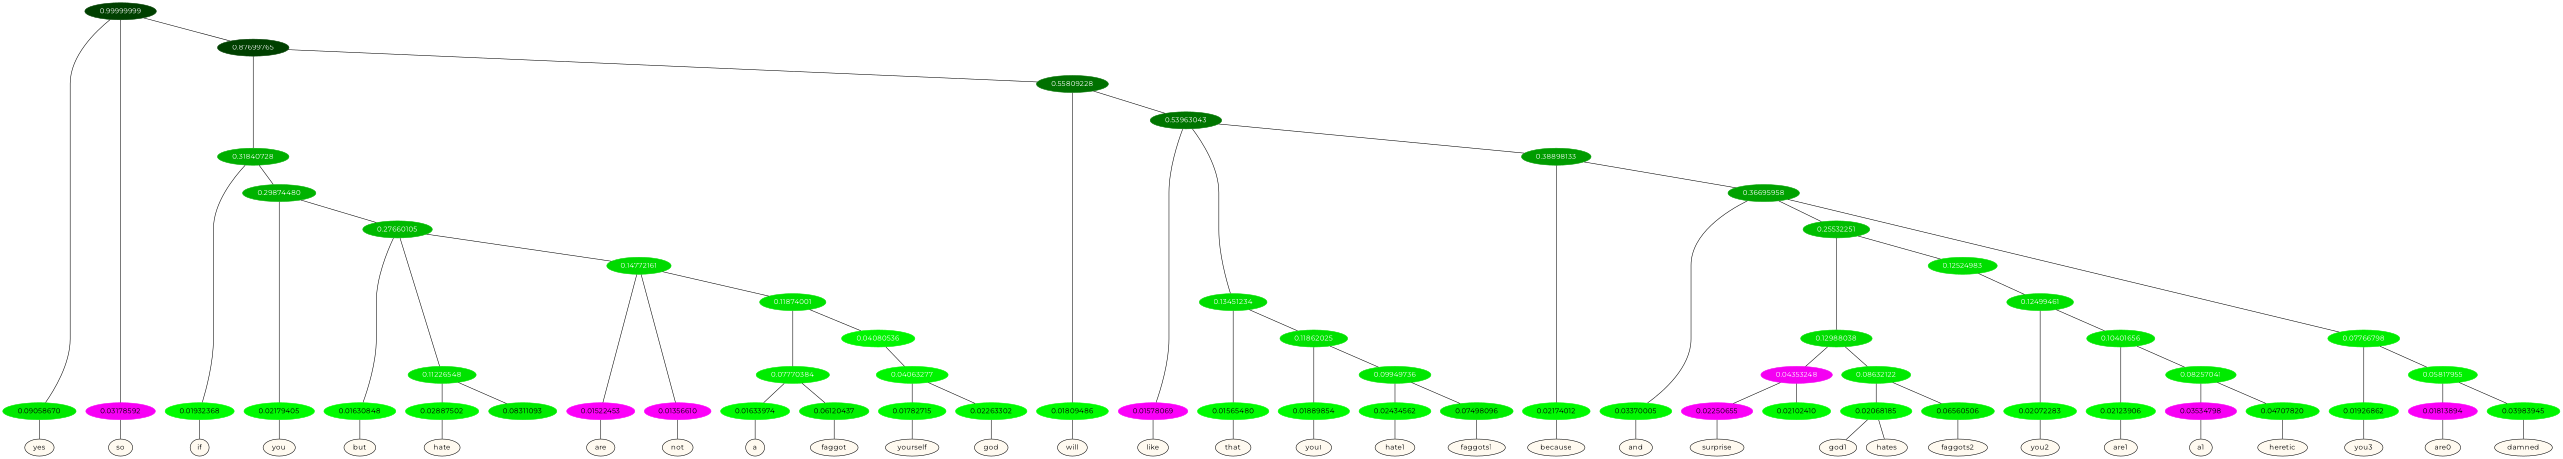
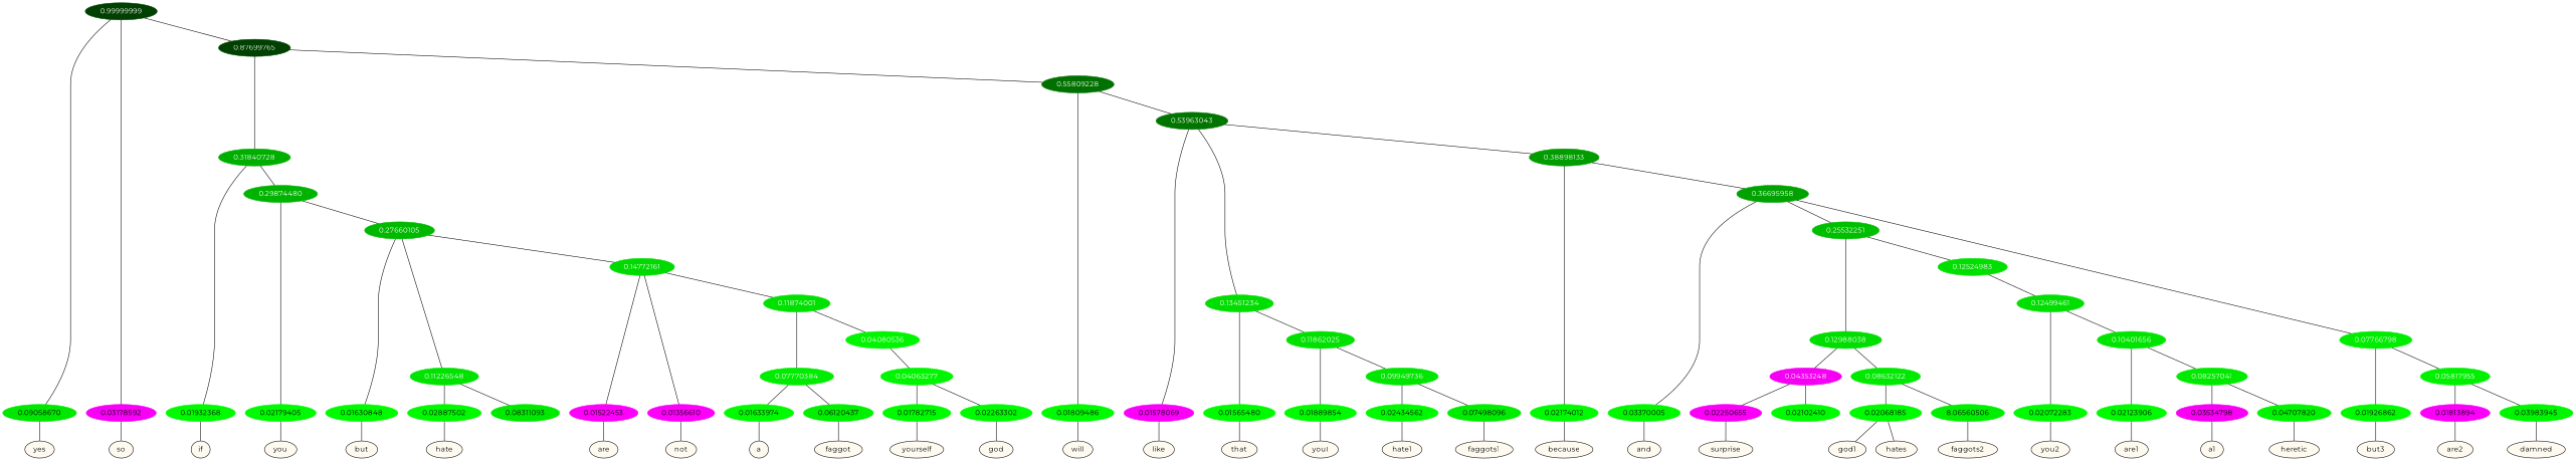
  graph {
    fontname=Montserrat
    node [color=black fontname=Montserrat format=png nodesep=0.001 ordering=out overlap_scaling=0.01 ranksep=0.001 style=filled fontcolor=black]
    edge [fontname=Montserrat]
    n1 [fillcolor=floralwhite height=0.15 label=yes style="filled,solid" width=0.15 fontcolor=""]
    n2 [fillcolor=floralwhite height=0.15 label=so style="filled,solid" width=0.15 fontcolor=""]
    n3 [fillcolor=floralwhite height=0.15 label=if style="filled,solid" width=0.15 fontcolor=""]
    n4 [fillcolor=floralwhite height=0.15 label=you style="filled,solid" width=0.15 fontcolor=""]
    n5 [fillcolor=floralwhite height=0.15 label=hate style="filled,solid" width=0.15 fontcolor=""]
    n6 [fillcolor=floralwhite height=0.15 label=but style="filled,solid" width=0.15 fontcolor=""]
    n7 [fillcolor=floralwhite height=0.15 label=are style="filled,solid" width=0.15 fontcolor=""]
    n8 [fillcolor=floralwhite height=0.15 label=not style="filled,solid" width=0.15 fontcolor=""]
    n9 [fillcolor=floralwhite height=0.15 label=a style="filled,solid" width=0.15 fontcolor=""]
    n10 [fillcolor=floralwhite height=0.15 label=faggot style="filled,solid" width=0.15 fontcolor=""]
    n11 [fillcolor=floralwhite height=0.15 label=yourself style="filled,solid" width=0.15 fontcolor=""]
    n12 [fillcolor=floralwhite height=0.15 label=god style="filled,solid" width=0.15 fontcolor=""]
    n13 [fillcolor=floralwhite height=0.15 label=will style="filled,solid" width=0.15 fontcolor=""]
    n14 [fillcolor=floralwhite height=0.15 label=like style="filled,solid" width=0.15 fontcolor=""]
    n15 [fillcolor=floralwhite height=0.15 label=that style="filled,solid" width=0.15 fontcolor=""]
    n16 [fillcolor=floralwhite height=0.15 label=you1 style="filled,solid" width=0.15 fontcolor=""]
    n17 [fillcolor=floralwhite height=0.15 label=hate1 style="filled,solid" width=0.15 fontcolor=""]
    n18 [fillcolor=floralwhite height=0.15 label=faggots1 style="filled,solid" width=0.15 fontcolor=""]
    n19 [fillcolor=floralwhite height=0.15 label=because style="filled,solid" width=0.15 fontcolor=""]
    n20 [fillcolor=floralwhite height=0.15 label=surprise style="filled,solid" width=0.15 fontcolor=""]
    n21 [fillcolor=floralwhite height=0.15 label=god1 style="filled,solid" width=0.15 fontcolor=""]
    n22 [fillcolor=floralwhite height=0.15 label=hates style="filled,solid" width=0.15 fontcolor=""]
    n23 [fillcolor=floralwhite height=0.15 label=faggots2 style="filled,solid" width=0.15 fontcolor=""]
    n24 [fillcolor=floralwhite height=0.15 label=you2 style="filled,solid" width=0.15 fontcolor=""]
    n25 [fillcolor=floralwhite height=0.15 label=are1 style="filled,solid" width=0.15 fontcolor=""]
    n26 [fillcolor=floralwhite height=0.15 label=a1 style="filled,solid" width=0.15 fontcolor=""]
    n27 [fillcolor=floralwhite height=0.15 label=heretic style="filled,solid" width=0.15 fontcolor=""]
    n28 [fillcolor=floralwhite height=0.15 label=and style="filled,solid" width=0.15 fontcolor=""]
-   n29 [fillcolor=floralwhite height=0.15 label=you3 style="filled,solid" width=0.15 fontcolor=""]
-   n30 [fillcolor=floralwhite height=0.15 label=are0 style="filled,solid" width=0.15 fontcolor=""]
+   n29 [fillcolor=floralwhite height=0.15 label=but3 style="filled,solid" width=0.15 fontcolor=""]
+   n30 [fillcolor=floralwhite height=0.15 label=are2 style="filled,solid" width=0.15 fontcolor=""]
    n31 [fillcolor=floralwhite height=0.15 label=damned style="filled,solid" width=0.15 fontcolor=""]
    n32 [color="0.334 1.000 0.909" height=0.15 label=0.09058670 width=0.15]
    n33 [color="0.835 1.000 0.968" height=0.15 label=0.03178592 width=0.15]
    n34 [color="0.334 1.000 0.981" height=0.15 label=0.01932368 width=0.15]
    n35 [color="0.334 1.000 0.978" height=0.15 label=0.02179405 width=0.15]
    n36 [color="0.334 1.000 0.971" height=0.15 label=0.02887502 width=0.15]
    n37 [color="0.334 1.000 0.917" height=0.15 label=0.08311093 width=0.15]
    n38 [color="0.334 1.000 0.984" height=0.15 label=0.01630848 width=0.15]
    n39 [color="0.835 1.000 0.985" height=0.15 label=0.01522453 width=0.15]
    n40 [color="0.835 1.000 0.986" height=0.15 label=0.01356610 width=0.15]
    n41 [color="0.334 1.000 0.984" height=0.15 label=0.01633974 width=0.15]
    n42 [color="0.334 1.000 0.939" height=0.15 label=0.06120437 width=0.15]
    n43 [color="0.334 1.000 0.982" height=0.15 label=0.01782715 width=0.15]
    n44 [color="0.334 1.000 0.977" height=0.15 label=0.02263302 width=0.15]
    n45 [color="0.334 1.000 0.982" height=0.15 label=0.01809486 width=0.15]
    n46 [color="0.835 1.000 0.984" height=0.15 label=0.01578069 width=0.15]
    n47 [color="0.334 1.000 0.984" height=0.15 label=0.01565480 width=0.15]
    n48 [color="0.334 1.000 0.981" height=0.15 label=0.01889854 width=0.15]
    n49 [color="0.334 1.000 0.976" height=0.15 label=0.02434562 width=0.15]
    n50 [color="0.334 1.000 0.925" height=0.15 label=0.07498096 width=0.15]
    n51 [color="0.334 1.000 0.978" height=0.15 label=0.02174012 width=0.15]
    n52 [color="0.835 1.000 0.977" height=0.15 label=0.02250655 width=0.15]
    n53 [color="0.334 1.000 0.979" height=0.15 label=0.02102410 width=0.15]
    n54 [color="0.334 1.000 0.979" height=0.15 label=0.02068185 width=0.15]
-   n55 [color="0.334 1.000 0.934" height=0.15 label=0.06560506 width=0.15]
+   n55 [color="0.334 1.000 0.934" height=0.15 label=8.06560506 width=0.15]
    n56 [color="0.334 1.000 0.979" height=0.15 label=0.02072283 width=0.15]
    n57 [color="0.334 1.000 0.979" height=0.15 label=0.02123906 width=0.15]
    n58 [color="0.835 1.000 0.965" height=0.15 label=0.03534798 width=0.15]
    n59 [color="0.334 1.000 0.953" height=0.15 label=0.04707820 width=0.15]
    n60 [color="0.334 1.000 0.966" height=0.15 label=0.03370005 width=0.15]
    n61 [color="0.334 1.000 0.981" height=0.15 label=0.01926862 width=0.15]
    n62 [color="0.835 1.000 0.982" height=0.15 label=0.01813894 width=0.15]
    n63 [color="0.334 1.000 0.960" height=0.15 label=0.03983945 width=0.15]
    n64 [color="0.334 1.000 0.250" fontcolor=grey99 height=0.15 label=0.99999999 width=0.15]
    n65 [color="0.334 1.000 0.250" fontcolor=grey99 height=0.15 label=0.87699765 width=0.15]
    n66 [color="0.334 1.000 0.682" fontcolor=grey99 height=0.15 label=0.31840728 width=0.15]
    n67 [color="0.334 1.000 0.442" fontcolor=grey99 height=0.15 label=0.55809228 width=0.15]
    n68 [color="0.334 1.000 0.701" fontcolor=grey99 height=0.15 label=0.29874480 width=0.15]
    n69 [color="0.334 1.000 0.460" fontcolor=grey99 height=0.15 label=0.53963043 width=0.15]
    n70 [color="0.334 1.000 0.723" fontcolor=grey99 height=0.15 label=0.27660105 width=0.15]
    n71 [color="0.334 1.000 0.865" fontcolor=grey99 height=0.15 label=0.13451234 width=0.15]
    n72 [color="0.334 1.000 0.611" fontcolor=grey99 height=0.15 label=0.38898133 width=0.15]
    n73 [color="0.334 1.000 0.888" fontcolor=grey99 height=0.15 label=0.11226548 width=0.15]
    n74 [color="0.334 1.000 0.852" fontcolor=grey99 height=0.15 label=0.14772161 width=0.15]
    n75 [color="0.334 1.000 0.881" fontcolor=grey99 height=0.15 label=0.11862025 width=0.15]
    n76 [color="0.334 1.000 0.633" fontcolor=grey99 height=0.15 label=0.36695958 width=0.15]
    n77 [color="0.334 1.000 0.881" fontcolor=grey99 height=0.15 label=0.11874001 width=0.15]
    n78 [color="0.334 1.000 0.901" fontcolor=grey99 height=0.15 label=0.09949736 width=0.15]
    n79 [color="0.334 1.000 0.745" fontcolor=grey99 height=0.15 label=0.25532251 width=0.15]
    n80 [color="0.334 1.000 0.922" fontcolor=grey99 height=0.15 label=0.07766798 width=0.15]
    n81 [color="0.334 1.000 0.922" fontcolor=grey99 height=0.15 label=0.07770384 width=0.15]
    n82 [color="0.334 1.000 0.959" fontcolor=grey99 height=0.15 label=0.04080536 width=0.15]
    n83 [color="0.334 1.000 0.870" fontcolor=grey99 height=0.15 label=0.12988038 width=0.15]
    n84 [color="0.334 1.000 0.875" fontcolor=grey99 height=0.15 label=0.12524983 width=0.15]
    n85 [color="0.334 1.000 0.942" fontcolor=grey99 height=0.15 label=0.05817955 width=0.15]
    n86 [color="0.334 1.000 0.959" fontcolor=grey99 height=0.15 label=0.04063277 width=0.15]
    n87 [color="0.835 1.000 0.956" fontcolor=grey99 height=0.15 label=0.04353248 width=0.15]
    n88 [color="0.334 1.000 0.914" fontcolor=grey99 height=0.15 label=0.08632122 width=0.15]
    n89 [color="0.334 1.000 0.875" fontcolor=grey99 height=0.15 label=0.12499461 width=0.15]
    n90 [color="0.334 1.000 0.896" fontcolor=grey99 height=0.15 label=0.10401656 width=0.15]
    n91 [color="0.334 1.000 0.917" fontcolor=grey99 height=0.15 label=0.08257041 width=0.15]
    subgraph sub_1 {
      rank=same
      n1
      n2
      n3
      n4
      n5
      n6
      n7
      n8
      n9
      n10
      n11
      n12
      n13
      n14
      n15
      n16
      n17
      n18
      n19
      n20
      n21
      n22
      n23
      n24
      n25
      n26
      n27
      n28
      n29
      n30
      n31
    }
    subgraph sub_2 {
      rank=same
      n32
      n33
      n34
      n35
      n36
      n37
      n38
      n39
      n40
      n41
      n42
      n43
      n44
      n45
      n46
      n47
      n48
      n49
      n50
      n51
      n52
      n53
      n54
      n55
      n56
      n57
      n58
      n59
      n60
      n61
      n62
      n63
    }
    n32 -- n1
    n33 -- n2
    n34 -- n3
    n35 -- n4
    n36 -- n5
    n38 -- n6
    n39 -- n7
    n40 -- n8
    n41 -- n9
    n42 -- n10
    n43 -- n11
    n44 -- n12
    n45 -- n13
    n46 -- n14
    n47 -- n15
    n48 -- n16
    n49 -- n17
    n50 -- n18
    n51 -- n19
    n52 -- n20
    n54 -- n21
    n54 -- n22
    n55 -- n23
    n56 -- n24
    n57 -- n25
    n58 -- n26
    n59 -- n27
    n60 -- n28
    n61 -- n29
    n62 -- n30
    n63 -- n31
    n64 -- n32
    n64 -- n33
    n64 -- n65
    n65 -- n66
    n65 -- n67
    n66 -- n34
    n66 -- n68
    n67 -- n45
    n67 -- n69
    n68 -- n35
    n68 -- n70
    n69 -- n46
    n69 -- n71
    n69 -- n72
    n70 -- n38
    n70 -- n73
    n70 -- n74
    n71 -- n47
    n71 -- n75
    n72 -- n51
    n72 -- n76
    n73 -- n36
    n73 -- n37
    n74 -- n39
    n74 -- n40
    n74 -- n77
    n75 -- n48
    n75 -- n78
    n76 -- n60
    n76 -- n79
    n76 -- n80
    n77 -- n81
    n77 -- n82
    n78 -- n49
    n78 -- n50
    n79 -- n83
    n79 -- n84
    n80 -- n61
    n80 -- n85
    n81 -- n41
    n81 -- n42
    n82 -- n86
    n83 -- n87
    n83 -- n88
    n84 -- n89
    n85 -- n62
    n85 -- n63
    n86 -- n43
    n86 -- n44
    n87 -- n52
    n87 -- n53
    n88 -- n54
    n88 -- n55
    n89 -- n56
    n89 -- n90
    n90 -- n57
    n90 -- n91
    n91 -- n58
    n91 -- n59
  }
